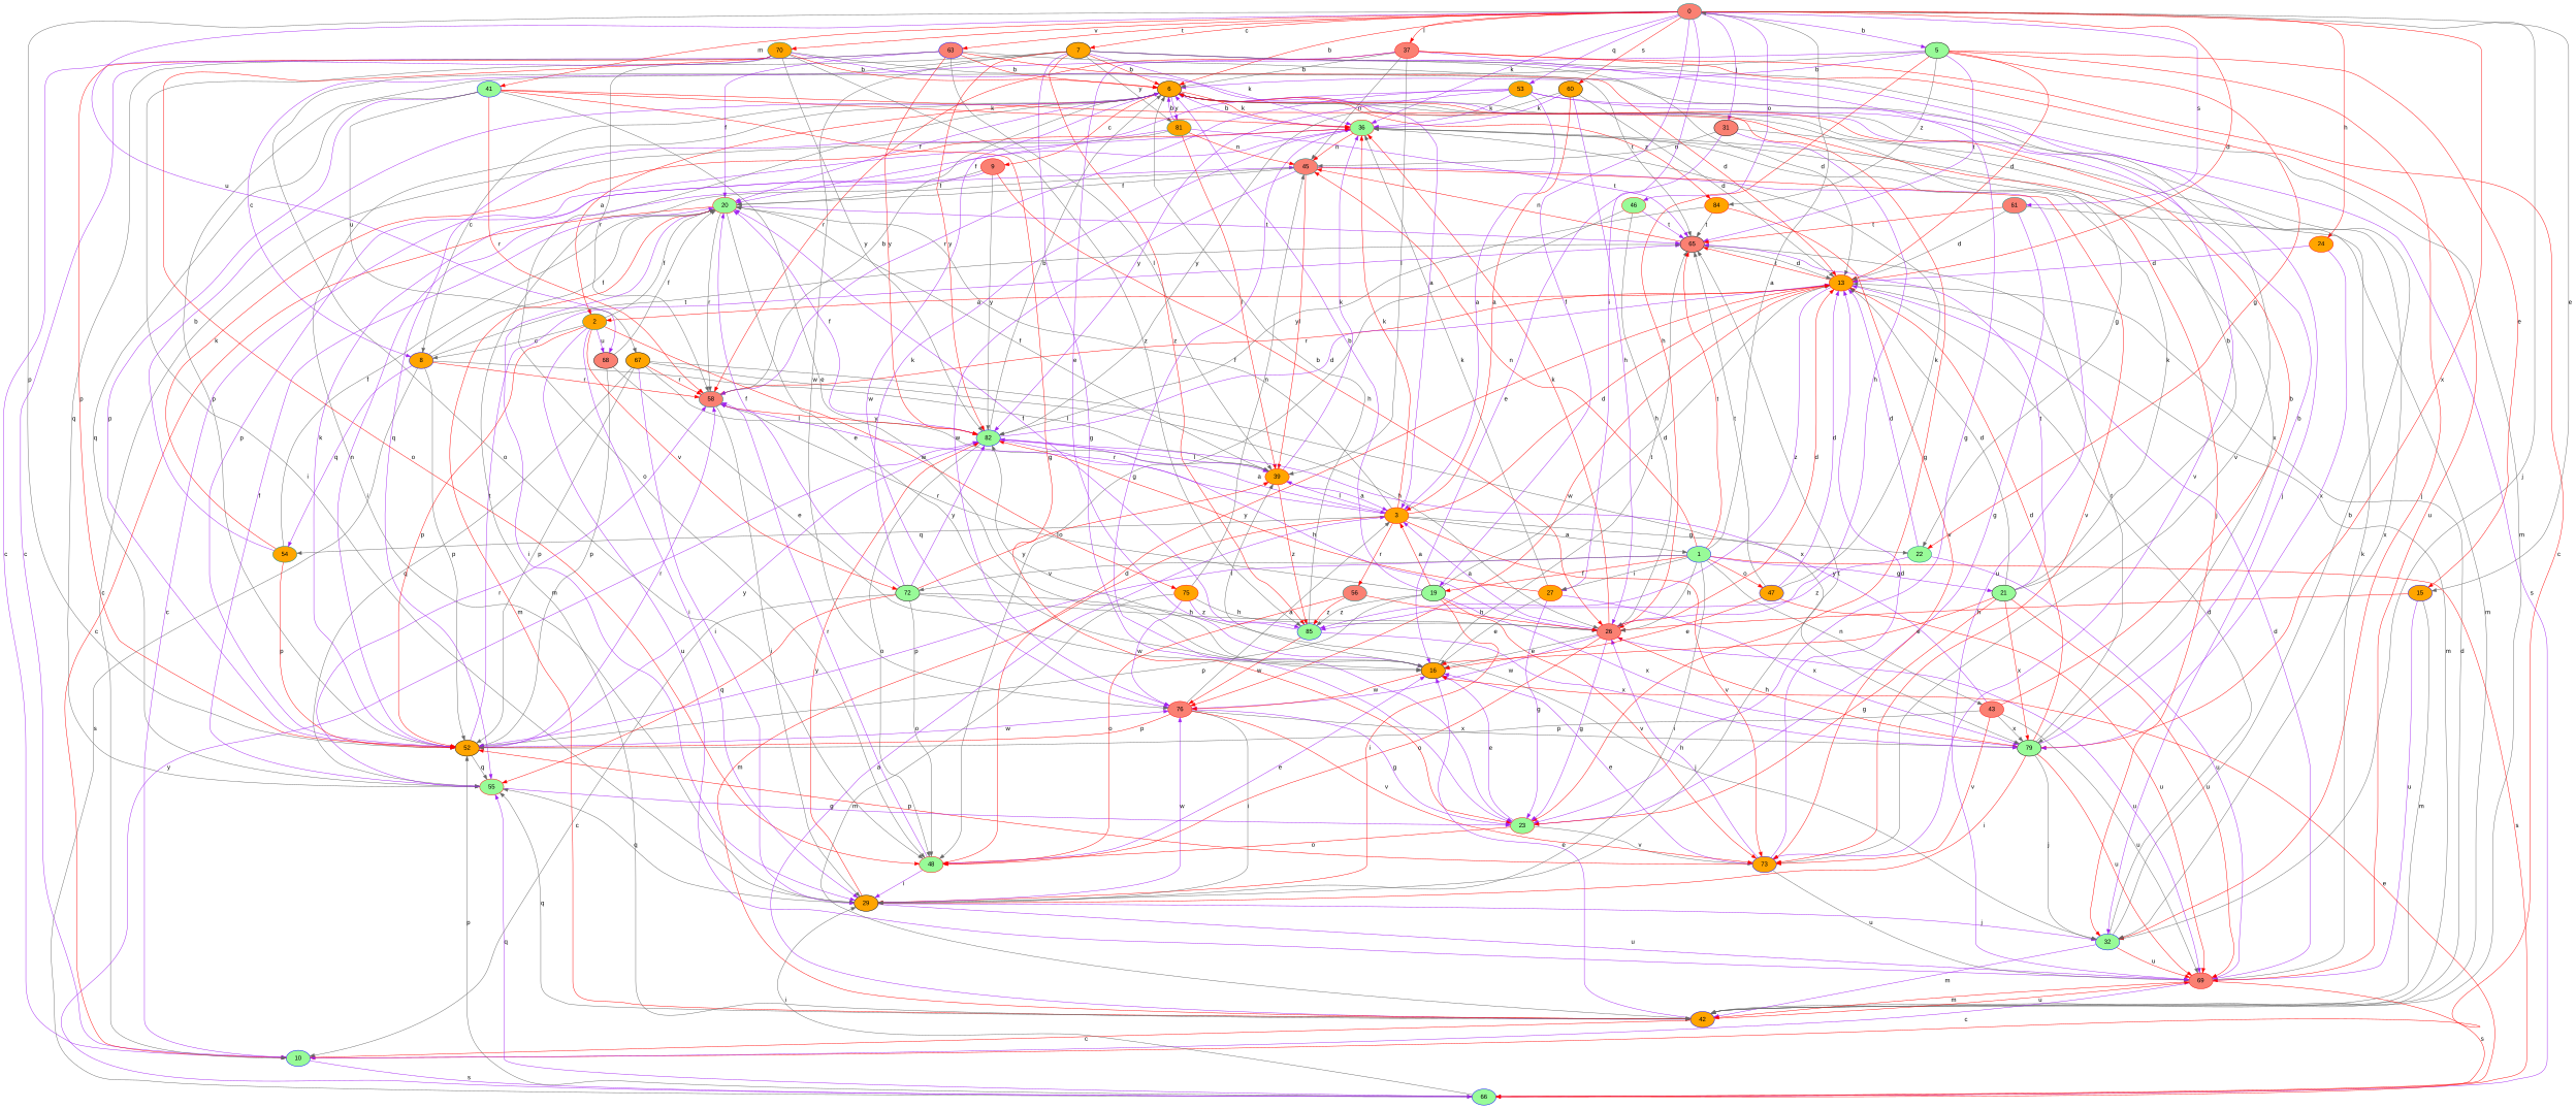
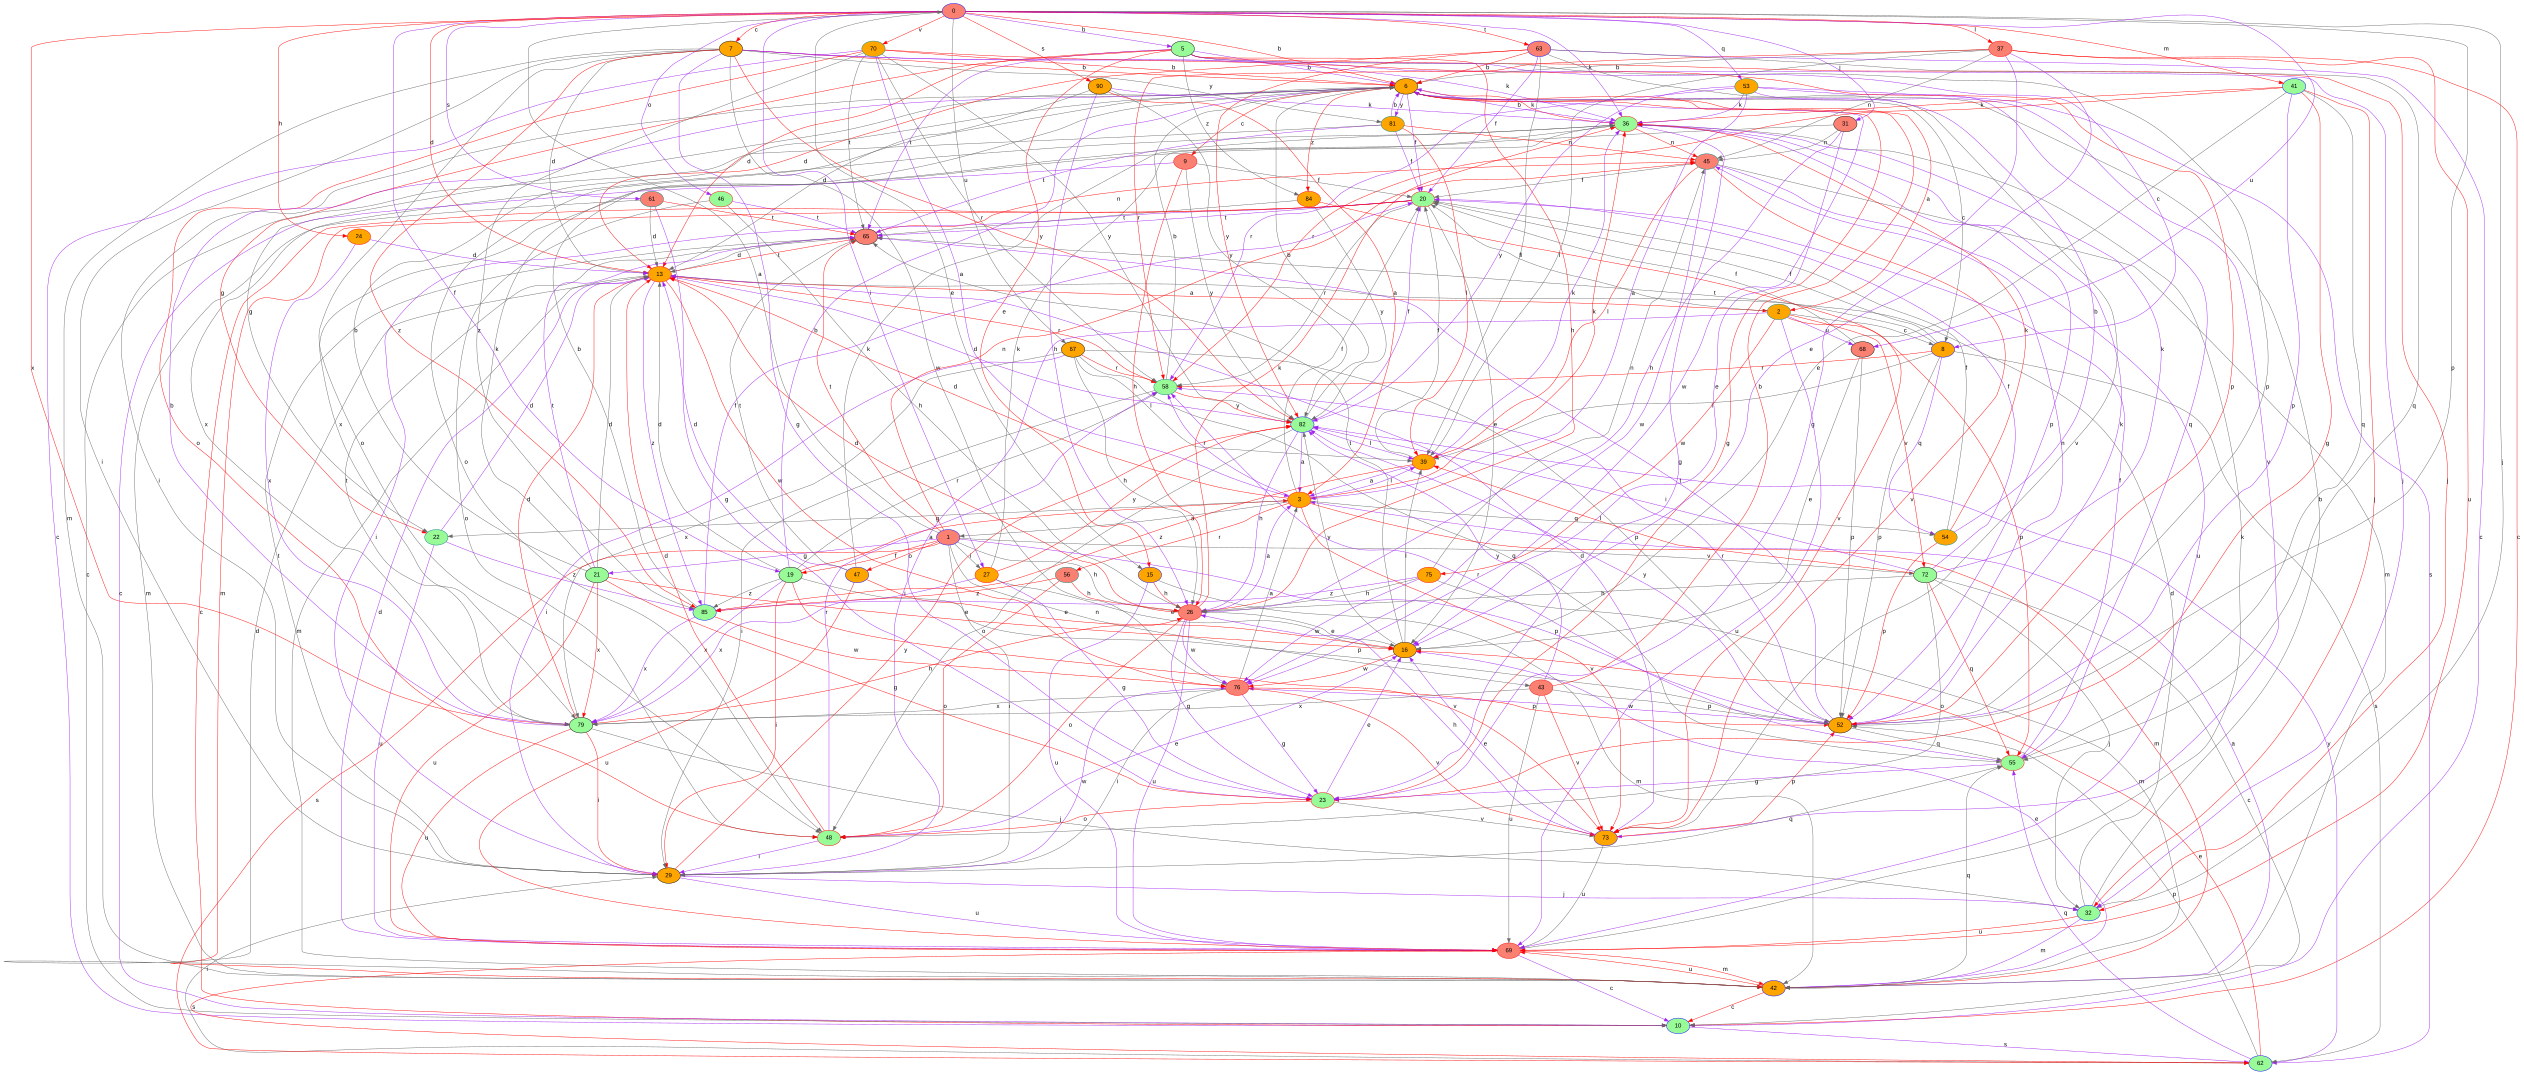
  strict digraph {
    fontname="Liberation Sans"
    node [color=red fillcolor=orange fontname="Liberation Sans" style=filled]
    edge [color=gray40 fontname="Liberation Sans"]
-   0 [color=teal fillcolor=salmon]
+   0 [color=blue fillcolor=salmon]
    5 [color=black fillcolor=palegreen]
    6 [color=black]
    7 [color=black]
    13
    15 [color=blue]
    19 [color=black fillcolor=palegreen]
    24
    27
    31 [color=black fillcolor=salmon]
    32 [color=blue fillcolor=palegreen]
    36 [fillcolor=palegreen]
    37 [fillcolor=salmon]
    41 [color=blue fillcolor=palegreen]
    46 [fillcolor=palegreen]
    52 [color=black]
    53 [color=teal]
-   60 [color=black]
+   60 [color=black label=90]
    61 [color=teal fillcolor=salmon]
    63 [color=blue fillcolor=salmon]
    67 [color=black]
    68 [color=black fillcolor=salmon]
    70 [color=teal]
    79 [color=black fillcolor=palegreen]
    26 [fillcolor=salmon]
    65 [color=black fillcolor=salmon]
    8 [color=blue]
    22 [color=teal fillcolor=palegreen]
    84
    29 [color=black]
    2 [color=teal]
    20 [fillcolor=palegreen]
    9 [fillcolor=salmon]
    23 [fillcolor=palegreen]
    48 [fillcolor=palegreen]
    76 [fillcolor=salmon]
    81 [color=teal]
    42 [color=blue]
    82 [color=blue fillcolor=palegreen]
    85 [color=blue fillcolor=palegreen]
-   58 [color=teal fillcolor=salmon]
+   58 [color=teal fillcolor=palegreen]
    69 [fillcolor=salmon]
    3
    73 [color=blue]
    16 [color=black]
    45 [color=teal fillcolor=salmon]
    39
    10 [color=blue fillcolor=palegreen]
    55 [fillcolor=palegreen]
-   62 [color=blue fillcolor=palegreen label=66]
-   1 [color=blue fillcolor=palegreen]
+   62 [color=blue fillcolor=palegreen]
+   1 [color=blue fillcolor=salmon]
    21 [color=black fillcolor=palegreen]
    43 [fillcolor=salmon]
    47 [color=blue]
    72 [color=black fillcolor=palegreen]
    75
    54 [color=teal]
    56 [color=teal fillcolor=salmon]
    0 -> 5 [color=purple label=b]
    0 -> 6 [color=red label=b]
    0 -> 7 [color=red label=c]
    0 -> 13 [color=red label=d]
    0 -> 15 [label=e]
    0 -> 19 [color=purple label=f]
    0 -> 24 [color=red label=h]
    0 -> 27 [color=purple label=i]
    0 -> 31 [color=purple label=j]
    0 -> 32 [label=j]
    0 -> 36 [color=purple label=k]
    0 -> 37 [color=red label=l]
    0 -> 41 [color=red label=m]
    0 -> 46 [color=purple label=o]
    0 -> 52 [label=p]
    0 -> 53 [color=purple label=q]
    0 -> 60 [color=red label=s]
    0 -> 61 [color=purple label=s]
    0 -> 63 [color=red label=t]
-   41 -> 67 [label=u]
+   0 -> 67 [label=u]
    0 -> 68 [color=purple label=u]
    0 -> 70 [color=red label=v]
    0 -> 79 [color=red label=x]
    5 -> 6 [color=purple label=b]
    5 -> 13 [color=red label=d]
    5 -> 15 [color=red label=e]
    5 -> 32 [color=red label=j]
    5 -> 52 [label=p]
    5 -> 26 [color=red label=h]
    5 -> 65 [color=purple label=t]
    5 -> 8 [color=purple label=c]
    5 -> 22 [color=red label=g]
    5 -> 84 [label=z]
    6 -> 36 [color=red label=k]
    6 -> 8 [label=c]
    6 -> 22 [label=g]
    6 -> 84 [color=red label=z]
    6 -> 29 [label=i]
    6 -> 2 [color=red label=a]
    6 -> 20 [color=purple label=f]
    6 -> 9 [color=red label=c]
    6 -> 23 [color=red label=g]
    6 -> 48 [label=o]
    6 -> 76 [color=purple label=w]
    6 -> 81 [color=purple label=y]
    7 -> 6 [color=red label=b]
    7 -> 13 [label=d]
    7 -> 32 [color=purple label=j]
    7 -> 36 [color=purple label=k]
    7 -> 29 [label=i]
    7 -> 23 [color=purple label=g]
    7 -> 48 [label=o]
    7 -> 76 [label=w]
    7 -> 81 [label=y]
    7 -> 42 [label=m]
    7 -> 82 [color=red label=y]
    7 -> 85 [color=red label=z]
    13 -> 65 [color=red label=t]
    13 -> 2 [color=red label=a]
    13 -> 76 [color=red label=w]
    13 -> 42 [label=m]
    13 -> 85 [color=purple label=z]
    13 -> 58 [color=red label=r]
    15 -> 26 [color=red label=h]
    15 -> 42 [label=m]
    15 -> 69 [color=purple label=u]
    19 -> 6 [color=purple label=b]
    19 -> 13 [label=d]
    19 -> 52 [label=p]
    19 -> 79 [color=purple label=x]
    19 -> 29 [color=red label=i]
    19 -> 85 [label=z]
    19 -> 58 [label=r]
    19 -> 3 [color=red label=a]
    19 -> 73 [color=red label=v]
    24 -> 13 [color=purple label=d]
    24 -> 79 [color=purple label=x]
    27 -> 36 [label=k]
    27 -> 79 [color=purple label=x]
    27 -> 23 [color=purple label=g]
    27 -> 82 [color=red label=y]
    27 -> 16 [label=e]
-   31 -> 32 [label=x]
+   31 -> 79 [label=x]
    31 -> 26 [color=purple label=h]
    31 -> 16 [color=purple label=e]
    31 -> 45 [label=n]
    32 -> 6 [label=b]
    32 -> 13 [label=d]
    32 -> 42 [color=purple label=m]
    32 -> 69 [color=red label=u]
    36 -> 6 [color=purple label=b]
    36 -> 52 [color=purple label=p]
    36 -> 79 [label=x]
    36 -> 23 [color=purple label=g]
    36 -> 45 [color=red label=n]
    37 -> 6 [label=b]
    37 -> 23 [color=purple label=g]
    37 -> 58 [color=red label=r]
    37 -> 69 [color=red label=u]
    37 -> 16 [color=purple label=e]
    37 -> 45 [label=n]
    37 -> 39 [label=l]
    37 -> 10 [color=red label=c]
    41 -> 32 [color=red label=j]
    41 -> 36 [color=red label=k]
    41 -> 52 [color=purple label=p]
    41 -> 23 [color=red label=g]
    41 -> 58 [color=red label=r]
    41 -> 16 [label=e]
    41 -> 55 [label=q]
    46 -> 26 [label=h]
    46 -> 65 [color=purple label=t]
    46 -> 48 [label=o]
    52 -> 36 [color=purple label=k]
    52 -> 65 [color=purple label=t]
    52 -> 76 [color=purple label=w]
    52 -> 82 [color=purple label=y]
    52 -> 58 [color=purple label=r]
    52 -> 45 [color=purple label=n]
    52 -> 55 [label=q]
    53 -> 36 [color=purple label=k]
    53 -> 82 [color=purple label=y]
    53 -> 58 [color=purple label=r]
    53 -> 3 [color=purple label=a]
    53 -> 73 [color=purple label=v]
    53 -> 55 [color=purple label=q]
    53 -> 62 [color=purple label=s]
    60 -> 13 [label=d]
    60 -> 36 [color=purple label=k]
    60 -> 26 [color=purple label=h]
    60 -> 82 [label=y]
    60 -> 3 [color=red label=a]
    61 -> 13 [label=d]
    61 -> 65 [color=red label=t]
    61 -> 23 [color=purple label=g]
    61 -> 42 [label=m]
    63 -> 6 [color=red label=b]
    63 -> 13 [color=red label=d]
    63 -> 20 [color=purple label=f]
    63 -> 82 [color=red label=y]
    63 -> 73 [label=v]
    63 -> 39 [label=l]
    63 -> 10 [color=purple label=c]
    63 -> 55 [label=q]
    67 -> 52 [label=p]
    67 -> 79 [label=x]
    67 -> 26 [label=h]
    67 -> 29 [color=purple label=i]
    67 -> 58 [color=red label=r]
    67 -> 39 [label=l]
    67 -> 55 [label=q]
    68 -> 52 [label=p]
    68 -> 20 [label=f]
    68 -> 16 [label=e]
    70 -> 6 [color=red label=b]
    70 -> 52 [color=red label=p]
    70 -> 65 [label=t]
    70 -> 48 [color=red label=o]
    70 -> 82 [label=y]
    70 -> 85 [label=z]
    70 -> 58 [label=r]
    70 -> 3 [color=purple label=a]
    70 -> 10 [color=purple label=c]
    79 -> 6 [color=purple label=b]
    79 -> 13 [color=red label=d]
    79 -> 32 [label=j]
    79 -> 26 [color=red label=h]
    79 -> 65 [label=t]
    79 -> 29 [color=red label=i]
    79 -> 69 [color=red label=u]
    26 -> 13 [color=red label=d]
    26 -> 36 [color=red label=k]
    26 -> 23 [color=purple label=g]
    26 -> 48 [color=red label=o]
    26 -> 76 [color=purple label=w]
    26 -> 69 [color=purple label=u]
    26 -> 3 [color=purple label=a]
    26 -> 16 [label=e]
    65 -> 13 [label=d]
    65 -> 45 [color=red label=n]
    8 -> 52 [label=p]
    8 -> 65 [label=t]
    8 -> 20 [label=f]
    8 -> 58 [color=red label=r]
    8 -> 39 [label=l]
    8 -> 62 [label=s]
    8 -> 54 [color=purple label=q]
    22 -> 13 [color=purple label=d]
    22 -> 85 [color=purple label=z]
    22 -> 69 [color=purple label=u]
    84 -> 65 [label=t]
    84 -> 82 [label=y]
    84 -> 73 [color=red label=v]
    29 -> 32 [color=purple label=j]
    29 -> 65 [label=t]
    29 -> 76 [color=purple label=w]
    29 -> 82 [color=red label=y]
    29 -> 69 [color=purple label=u]
    29 -> 55 [label=q]
-   2 -> 52 [color=red label=p]
+   2 -> 55 [color=red label=p]
    2 -> 68 [color=purple label=u]
    2 -> 8 [label=c]
    2 -> 29 [color=purple label=i]
    2 -> 20 [label=f]
    2 -> 69 [color=purple label=u]
    2 -> 72 [color=red label=v]
    2 -> 75 [color=red label=w]
    20 -> 65 [color=purple label=t]
    20 -> 29 [color=purple label=i]
    20 -> 42 [color=red label=m]
    20 -> 58 [label=r]
    20 -> 16 [label=e]
    20 -> 10 [color=red label=c]
    9 -> 26 [color=red label=h]
    9 -> 20 [label=f]
    9 -> 82 [label=y]
    9 -> 10 [color=purple label=c]
    23 -> 48 [color=red label=o]
    23 -> 73 [label=v]
    23 -> 16 [color=purple label=e]
    48 -> 13 [color=red label=d]
    48 -> 29 [color=purple label=i]
    48 -> 58 [color=purple label=r]
    48 -> 16 [color=purple label=e]
    76 -> 52 [color=red label=p]
    76 -> 79 [label=x]
    76 -> 29 [label=i]
    76 -> 23 [color=purple label=g]
    76 -> 3 [label=a]
    76 -> 73 [color=red label=v]
    81 -> 6 [color=purple label=b]
    81 -> 65 [color=purple label=t]
    81 -> 20 [color=purple label=f]
    81 -> 45 [color=red label=n]
    81 -> 39 [color=red label=l]
    81 -> 10 [label=c]
    42 -> 13 [label=d]
    42 -> 69 [color=red label=u]
    42 -> 3 [color=purple label=a]
    42 -> 16 [color=purple label=e]
    42 -> 10 [color=red label=c]
    42 -> 55 [label=q]
    82 -> 6 [label=b]
    82 -> 13 [color=purple label=d]
    82 -> 26 [color=purple label=h]
    82 -> 20 [color=purple label=f]
    82 -> 48 [label=o]
    82 -> 3 [color=purple label=a]
    82 -> 39 [color=purple label=l]
    85 -> 6 [label=b]
    85 -> 79 [color=purple label=x]
    85 -> 20 [color=purple label=f]
    85 -> 76 [color=red label=w]
    58 -> 6 [label=b]
    58 -> 29 [label=i]
    58 -> 82 [color=red label=y]
    69 -> 13 [color=purple label=d]
    69 -> 36 [label=k]
    69 -> 42 [color=red label=m]
    69 -> 10 [color=purple label=c]
    69 -> 62 [color=red label=s]
    3 -> 13 [color=red label=d]
    3 -> 36 [color=red label=k]
    3 -> 22 [label=g]
    3 -> 20 [label=f]
    3 -> 42 [color=red label=m]
    3 -> 58 [color=purple label=r]
    3 -> 73 [color=red label=v]
    3 -> 39 [color=purple label=l]
    3 -> 1 [label=a]
    3 -> 54 [label=q]
    3 -> 56 [color=red label=r]
    73 -> 13 [color=purple label=d]
    73 -> 52 [color=red label=p]
    73 -> 26 [color=purple label=h]
    73 -> 69 [label=u]
    73 -> 16 [color=purple label=e]
    16 -> 65 [label=t]
    16 -> 76 [color=red label=w]
    16 -> 82 [label=y]
    16 -> 39 [label=l]
    45 -> 20 [label=f]
    45 -> 76 [color=purple label=w]
    45 -> 42 [label=m]
    45 -> 69 [color=purple label=u]
    45 -> 73 [color=red label=v]
    45 -> 39 [color=red label=l]
    39 -> 36 [color=purple label=k]
    39 -> 20 [label=f]
    39 -> 85 [color=red label=z]
    39 -> 3 [color=purple label=a]
    10 -> 62 [color=purple label=s]
    55 -> 20 [color=purple label=f]
    55 -> 23 [color=purple label=g]
    55 -> 58 [color=purple label=r]
    62 -> 52 [label=p]
    62 -> 29 [label=i]
    62 -> 82 [color=purple label=y]
    62 -> 16 [color=red label=e]
    62 -> 55 [color=purple label=q]
    1 -> 0 [label=a]
    1 -> 19 [color=red label=f]
    1 -> 27 [label=i]
    1 -> 52 [color=purple label=p]
    1 -> 26 [label=h]
    1 -> 65 [color=red label=t]
    1 -> 29 [label=i]
    1 -> 45 [color=red label=n]
    1 -> 62 [color=red label=s]
    1 -> 21 [color=purple label=g]
    1 -> 43 [label=n]
    1 -> 47 [color=red label=o]
    1 -> 72 [label=v]
    21 -> 6 [label=b]
    21 -> 13 [label=d]
    21 -> 36 [label=k]
    21 -> 79 [color=red label=x]
    21 -> 65 [color=purple label=t]
    21 -> 23 [color=red label=g]
    21 -> 69 [color=red label=u]
    21 -> 16 [color=red label=e]
    43 -> 6 [color=red label=b]
    43 -> 52 [label=p]
    43 -> 79 [label=x]
    43 -> 82 [color=purple label=y]
    43 -> 69 [label=u]
    43 -> 73 [color=red label=v]
    47 -> 13 [color=purple label=d]
    47 -> 36 [label=k]
    47 -> 65 [label=t]
    47 -> 69 [color=red label=u]
    47 -> 16 [color=red label=e]
    72 -> 32 [label=j]
    72 -> 36 [color=purple label=k]
    72 -> 26 [label=h]
    72 -> 20 [color=purple label=f]
    72 -> 48 [label=o]
-   72 -> 82 [color=purple label=y]
+   72 -> 82 [color=purple label=i]
    72 -> 39 [color=red label=l]
    72 -> 10 [label=c]
    72 -> 55 [color=red label=q]
    75 -> 26 [label=h]
    75 -> 76 [color=purple label=w]
    75 -> 42 [label=m]
    75 -> 85 [color=purple label=z]
    75 -> 45 [label=n]
    54 -> 6 [color=purple label=b]
    54 -> 36 [color=red label=k]
    54 -> 52 [color=red label=p]
    54 -> 20 [label=f]
    56 -> 26 [color=red label=h]
    56 -> 48 [color=red label=o]
    56 -> 85 [color=red label=z]
  }
